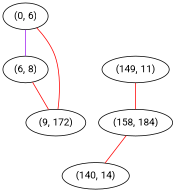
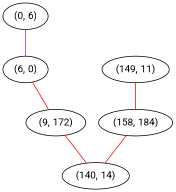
  graph {
    fontname=Roboto
    node [fontname=Roboto]
    edge [color=red fontname=Roboto weight=1]
    n1 [label="(0, 6)"]
-   "(6, 8)"
+   "(6, 8)" [label="(6, 0)"]
    "(9, 172)"
    "(140, 14)"
    "(149, 11)"
    "(158, 184)"
    n1 -- "(6, 8)" [color=purple weight=4]
    "(6, 8)" -- "(9, 172)"
-   "(9, 172)" -- n1
+   "(9, 172)" -- "(140, 14)"
    "(149, 11)" -- "(158, 184)"
    "(158, 184)" -- "(140, 14)"
  }
